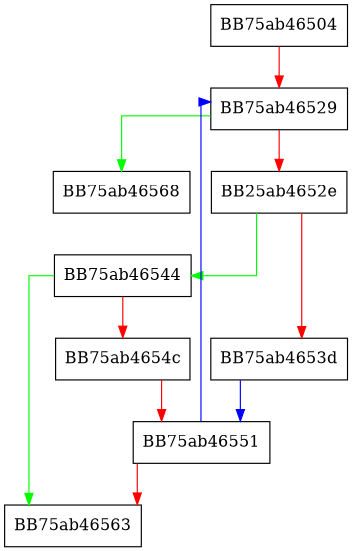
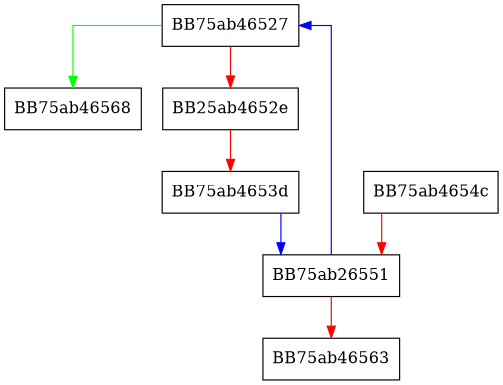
  digraph {
    splines=ortho
    node [shape=box]
    edge [color=red]
-   BB75ab46504
-   BB75ab46529
+   BB75ab46529 [label=BB75ab46527]
    BB75ab46568
    n4 [label=BB25ab4652e]
-   BB75ab46544
    BB75ab4653d
    BB75ab46563
    BB75ab4654c
-   BB75ab46551
-   BB75ab46504 -> BB75ab46529
+   BB75ab46551 [label=BB75ab26551]
    BB75ab46529 -> BB75ab46568 [color=green]
    BB75ab46529 -> n4
-   n4 -> BB75ab46544 [color=green]
    n4 -> BB75ab4653d
-   BB75ab46544 -> BB75ab46563 [color=green]
-   BB75ab46544 -> BB75ab4654c
    BB75ab4653d -> BB75ab46551 [color=blue]
    BB75ab4654c -> BB75ab46551
    BB75ab46551 -> BB75ab46529 [color=blue]
    BB75ab46551 -> BB75ab46563
  }
